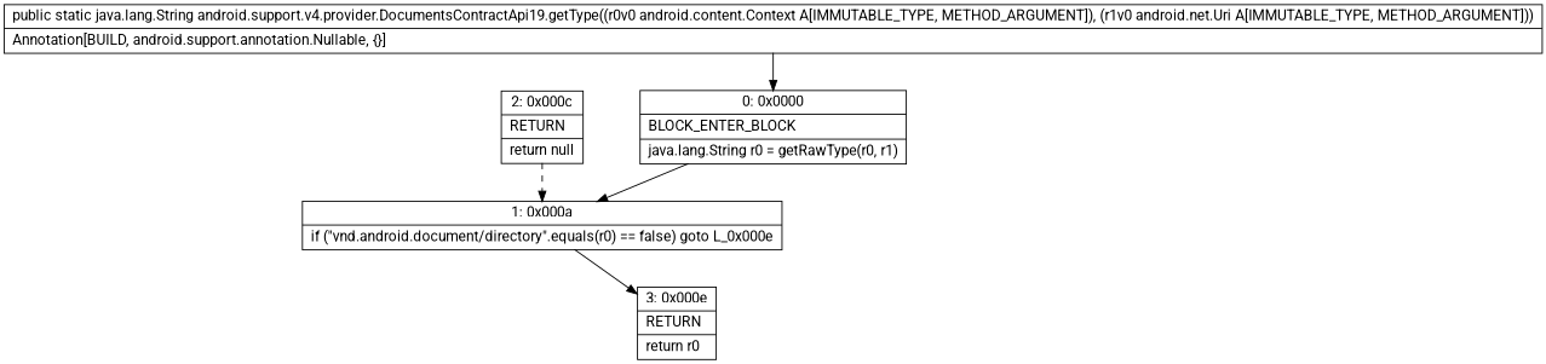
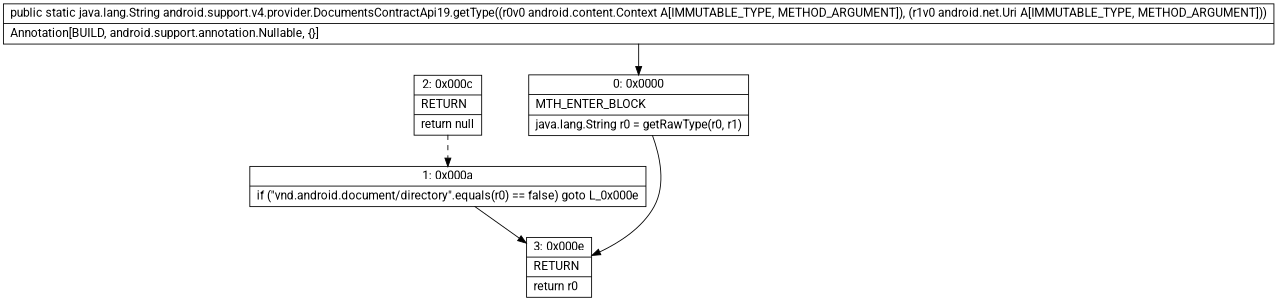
  digraph {
    fontname=Roboto
    node [fontname=Roboto shape=record]
    edge [fontname=Roboto]
-   n1 [label="{0\:\ 0x0000|BLOCK_ENTER_BLOCK\l|java.lang.String r0 = getRawType(r0, r1)\l}"]
+   n1 [label="{0\:\ 0x0000|MTH_ENTER_BLOCK\l|java.lang.String r0 = getRawType(r0, r1)\l}"]
    n2 [label="{1\:\ 0x000a|if (\"vnd.android.document\/directory\".equals(r0) == false) goto L_0x000e\l}"]
    n3 [label="{3\:\ 0x000e|RETURN\l|return r0\l}"]
    n4 [label="{2\:\ 0x000c|RETURN\l|return null\l}"]
    n5 [label="{public static java.lang.String android.support.v4.provider.DocumentsContractApi19.getType((r0v0 android.content.Context A[IMMUTABLE_TYPE, METHOD_ARGUMENT]), (r1v0 android.net.Uri A[IMMUTABLE_TYPE, METHOD_ARGUMENT]))  | Annotation[BUILD, android.support.annotation.Nullable, \{\}]\l}"]
-   n1 -> n2
+   n1 -> n3
    n2 -> n3
    n4 -> n2 [style=dashed]
    n5 -> n1
  }
